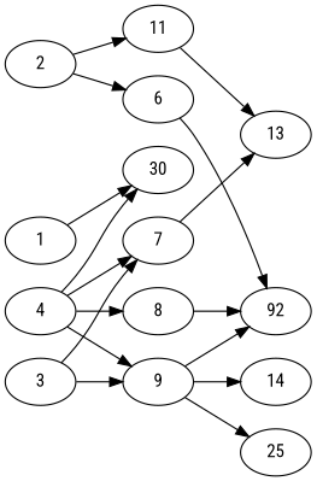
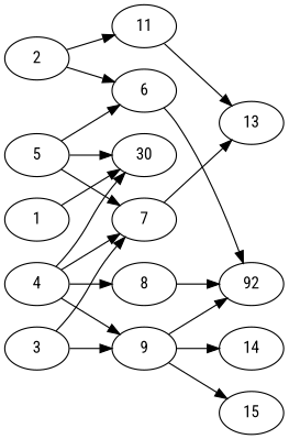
  digraph {
    fontname="Roboto Condensed"
    rankdir=LR
    node [alpha=0.15 fontname="Roboto Condensed"]
    edge [fontname="Roboto Condensed"]
    1 [alpha=0.09 expect_size=51133440]
    n2 [alpha=0.12 expect_size=8556544 label=30]
    7 [alpha=0.11 expect_size=24460288]
    13 [expect_size=45949952]
    2 [alpha=0.08 expect_size=52003840]
    6 [alpha=0.04 expect_size=19522560]
    11 [alpha=0.05 expect_size=6675456]
    n8 [alpha=0.03 expect_size=27790336 label=92]
    3 [alpha=0.14 expect_size=26337280]
    9 [alpha=0.00 expect_size=48408576]
    14 [alpha=0.13 expect_size=32764928]
-   15 [expect_size=17341440 label=25]
+   15 [expect_size=17341440]
    4 [alpha=0.13 expect_size=10626048]
    8 [alpha=0.06 expect_size=10443776]
+   5 [alpha=0.08 expect_size=44329984]
    1 -> n2
    7 -> 13
    2 -> 6
    2 -> 11
    6 -> n8
    11 -> 13
    3 -> 7
    3 -> 9
    9 -> n8
    9 -> 14
    9 -> 15
    4 -> n2
    4 -> 7
    4 -> 9
    4 -> 8
    8 -> n8
+   5 -> n2
+   5 -> 7
+   5 -> 6
  }
